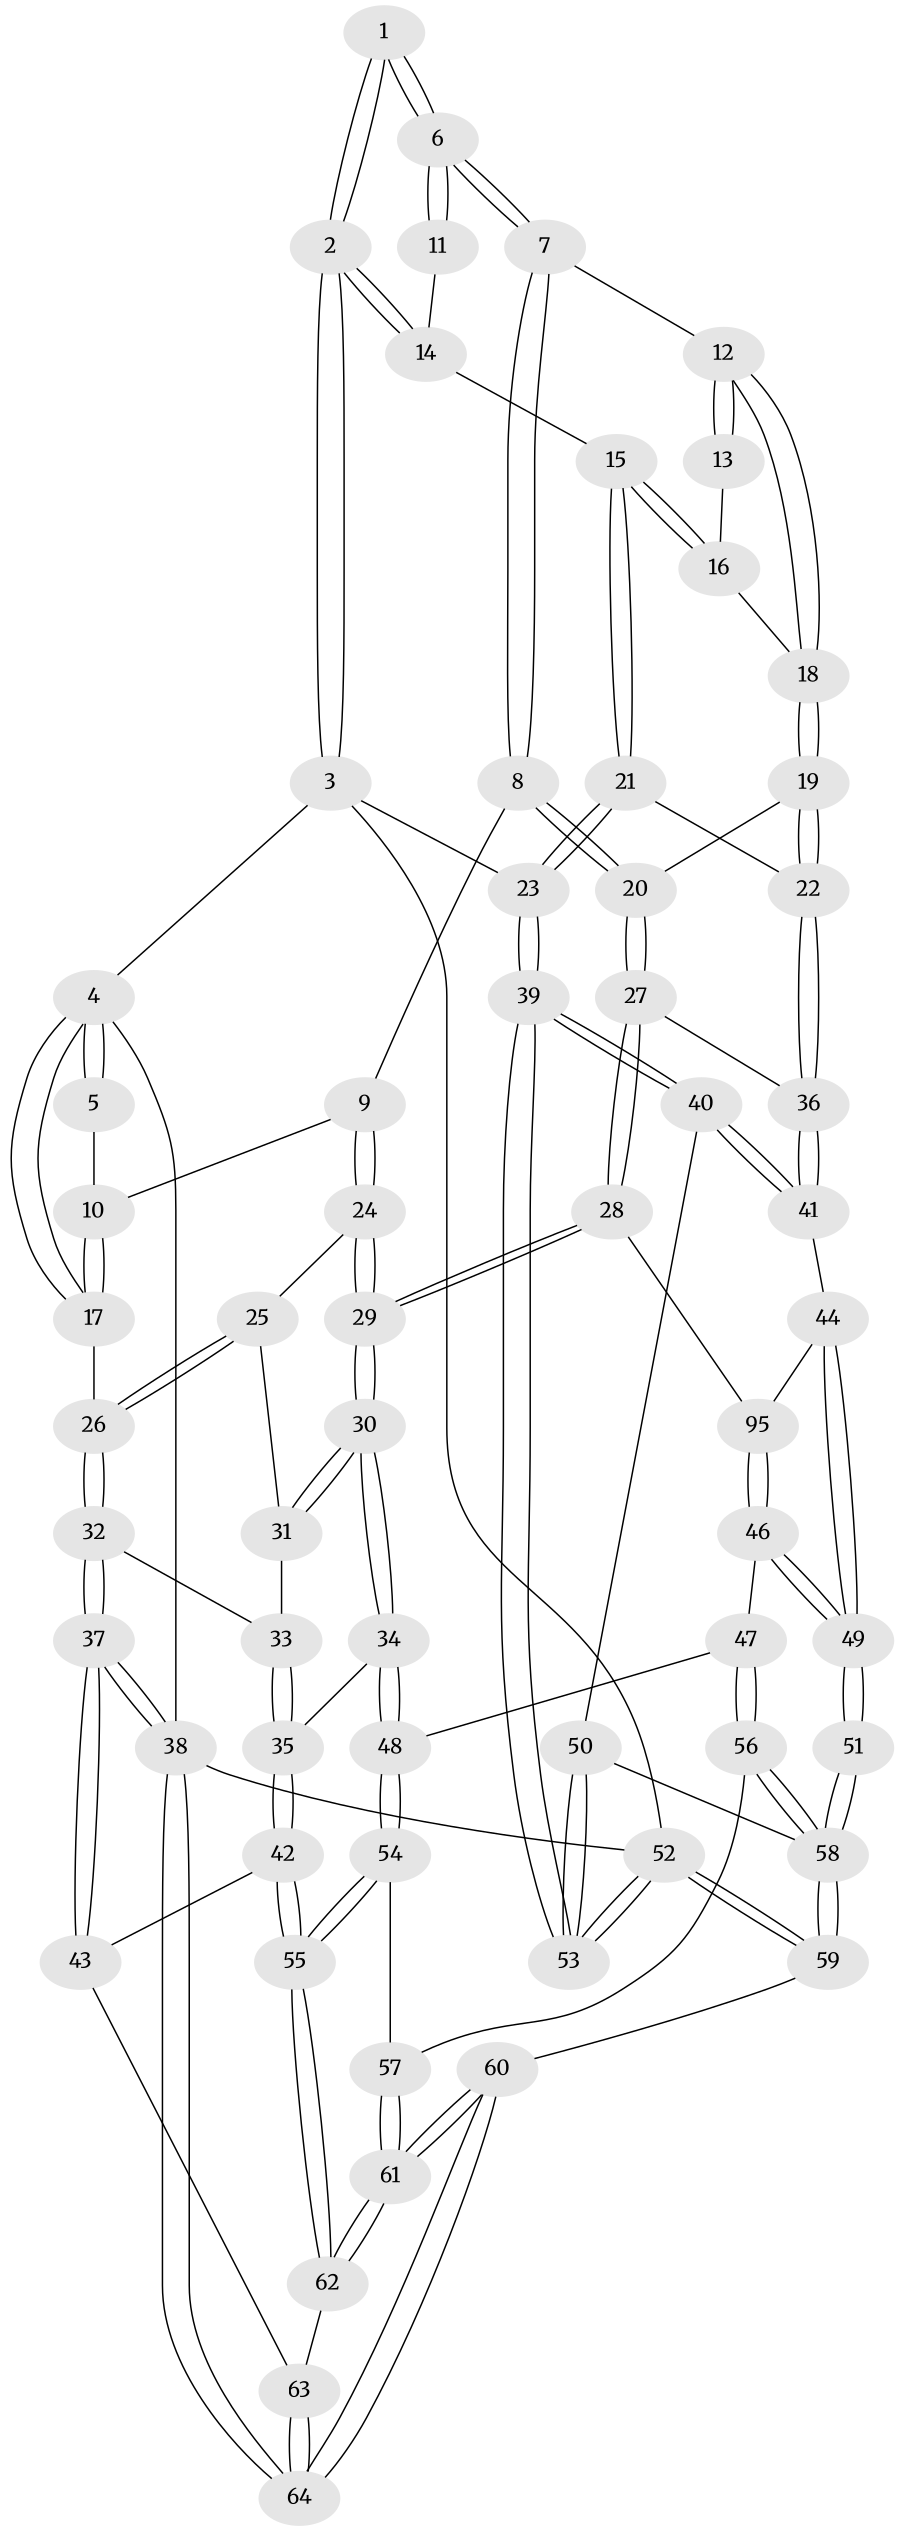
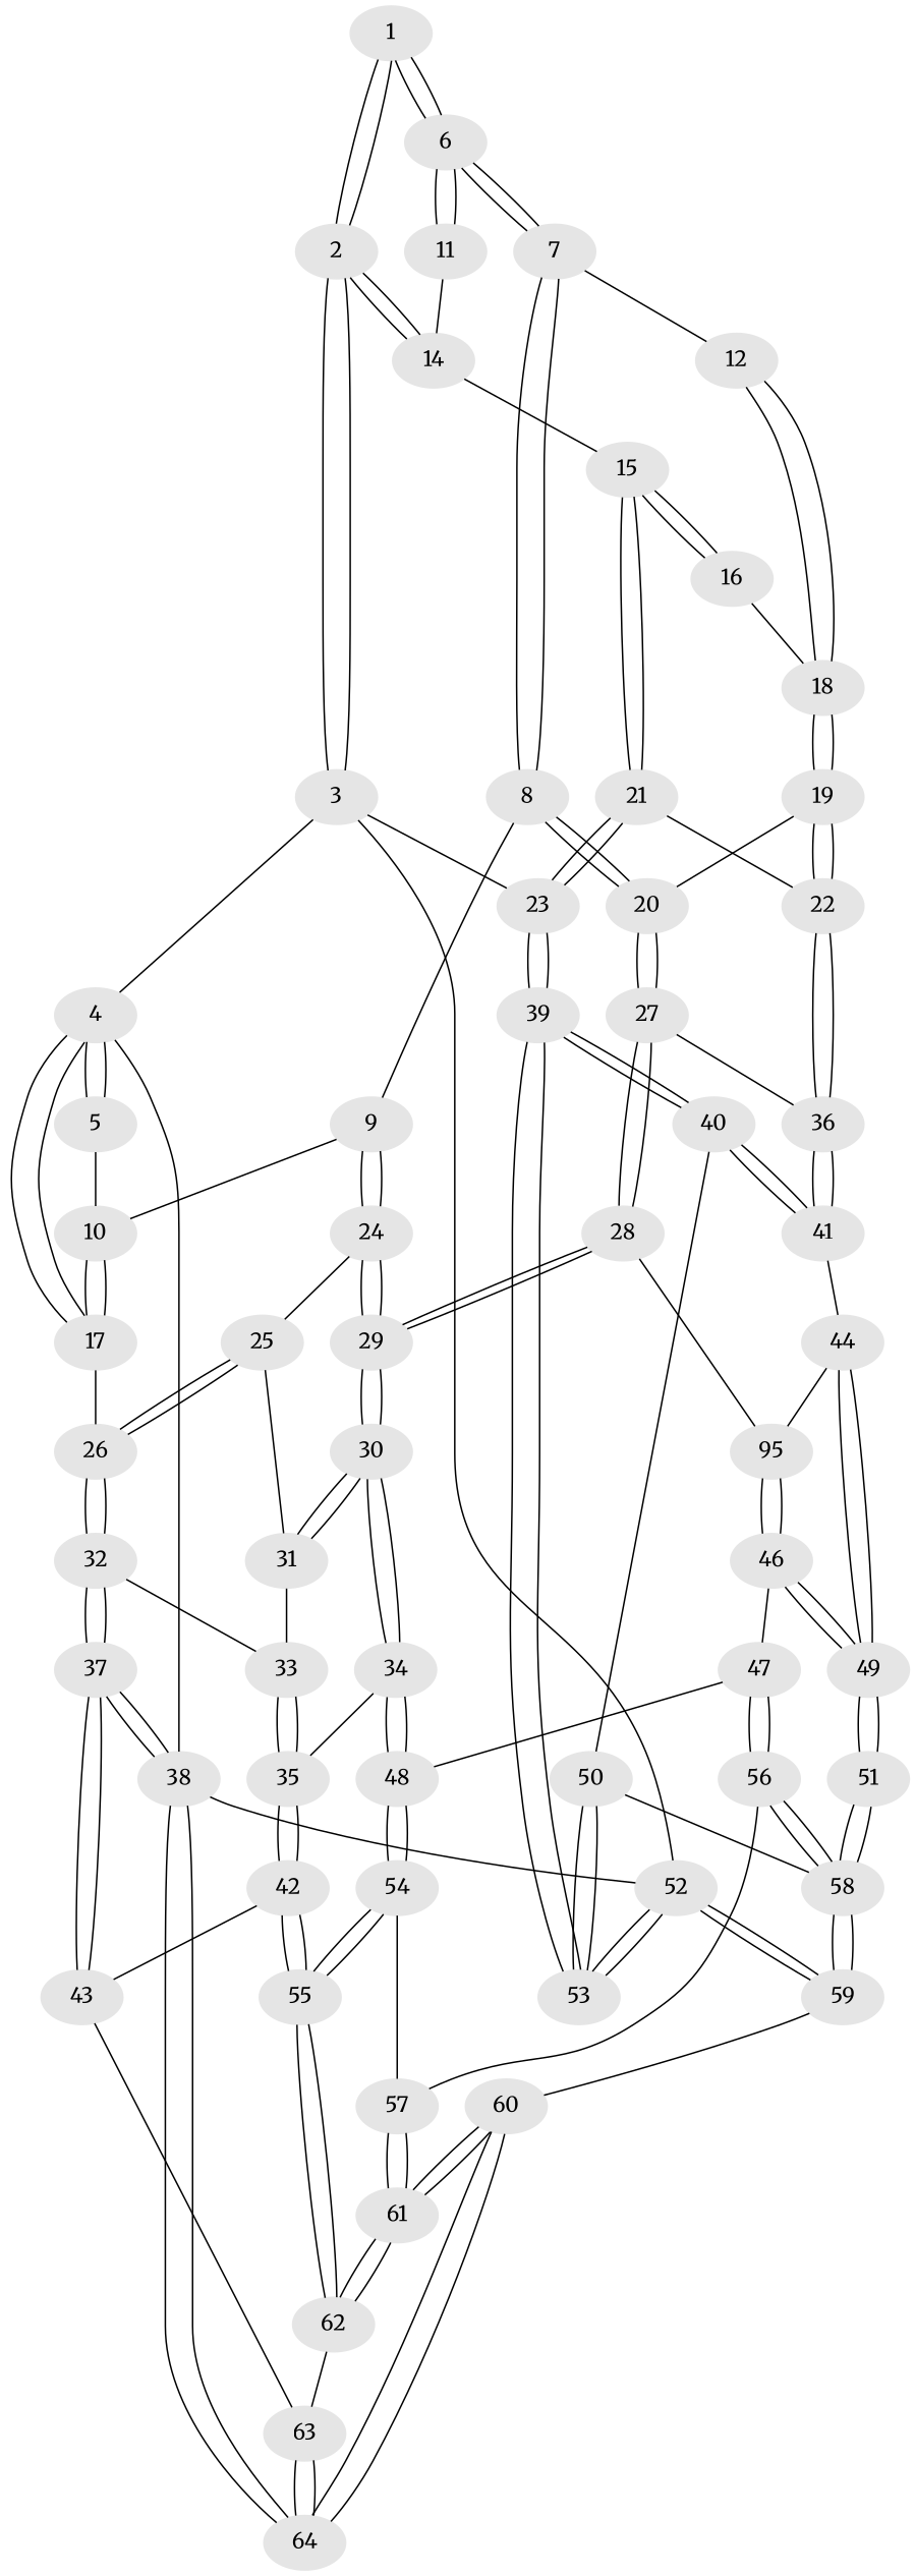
  graph {
    fontname=Merriweather
    node [color=gray90 fontname=Merriweather style=filled]
    edge [fontname=Merriweather]
    1
    2
    6
    3
    14
    7
    11
    4
    23
    52
    15
    5
    17
    38
    39
    53
    59
    10
    26
    64
    8
    12
    9
    20
-   13
    18
    24
    27
    25
    29
    16
    19
    21
    22
    32
    36
    28
    41
    40
    31
    30
    33
    37
    n44 [label=95]
    46
    34
    35
    48
    43
    42
    54
    55
    44
    63
    50
    58
    49
    62
    51
    47
    56
    57
    60
    61
    1 -- 2
    1 -- 2
    1 -- 6
    1 -- 6
    2 -- 3
    2 -- 3
    2 -- 14
    2 -- 14
    6 -- 7
    6 -- 7
    6 -- 11
    6 -- 11
    3 -- 4
    3 -- 23
    3 -- 52
    14 -- 15
    7 -- 8
    7 -- 8
    7 -- 12
    11 -- 14
    4 -- 5
    4 -- 5
    4 -- 17
    4 -- 17
    4 -- 38
    23 -- 39
    23 -- 39
    52 -- 53
    52 -- 53
    52 -- 59
    52 -- 59
    15 -- 16
    15 -- 16
    15 -- 21
    15 -- 21
    5 -- 10
    17 -- 26
    38 -- 52
    38 -- 64
    38 -- 64
    39 -- 53
    39 -- 53
    39 -- 40
    39 -- 40
    59 -- 60
    10 -- 17
    10 -- 17
    26 -- 32
    26 -- 32
    8 -- 9
    8 -- 20
    8 -- 20
-   12 -- 13
-   12 -- 13
    12 -- 18
    12 -- 18
    9 -- 10
    9 -- 24
    9 -- 24
    20 -- 27
    20 -- 27
-   13 -- 16
    18 -- 19
    18 -- 19
    24 -- 25
    24 -- 29
    24 -- 29
    27 -- 36
    27 -- 28
    27 -- 28
    25 -- 26
    25 -- 26
    25 -- 31
    29 -- 30
    29 -- 30
    16 -- 18
    19 -- 20
    19 -- 22
    19 -- 22
    21 -- 23
    21 -- 23
    21 -- 22
    22 -- 36
    22 -- 36
    32 -- 33
    32 -- 37
    32 -- 37
    36 -- 41
    36 -- 41
    28 -- 29
    28 -- 29
    28 -- n44
    41 -- 44
    40 -- 41
    40 -- 41
    40 -- 50
    31 -- 33
    30 -- 31
    30 -- 31
    30 -- 34
    30 -- 34
    33 -- 35
    33 -- 35
    37 -- 38
    37 -- 38
    37 -- 43
    37 -- 43
    n44 -- 46
    n44 -- 46
    46 -- 49
    46 -- 49
    46 -- 47
    34 -- 35
    34 -- 48
    34 -- 48
    35 -- 42
    35 -- 42
    48 -- 54
    48 -- 54
    43 -- 63
    42 -- 43
    42 -- 55
    42 -- 55
    54 -- 55
    54 -- 55
    54 -- 57
    55 -- 62
    55 -- 62
    44 -- n44
    44 -- 49
    44 -- 49
    63 -- 64
    63 -- 64
    50 -- 53
    50 -- 53
    50 -- 58
    58 -- 59
    58 -- 59
    49 -- 51
    49 -- 51
    62 -- 63
    51 -- 58
    51 -- 58
    47 -- 48
    47 -- 56
    47 -- 56
    56 -- 58
    56 -- 58
    56 -- 57
    57 -- 61
    57 -- 61
    60 -- 64
    60 -- 64
    60 -- 61
    60 -- 61
    61 -- 62
    61 -- 62
  }
